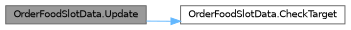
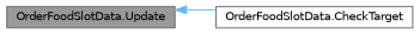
  digraph {
    rankdir=LR
    node [fontname=Helvetica fontsize=10 shape=box style=filled]
    n1 [color=gray40 fillcolor=grey60 fontcolor=black height=0.2 label="OrderFoodSlotData.Update" width=0.4]
    n2 [color=grey40 fillcolor=white height=0.2 label="OrderFoodSlotData.CheckTarget" width=0.4]
-   n1 -> n2 [color=steelblue1 fontname=Helvetica fontsize=10 labelfontname=Helvetica labelfontsize=10 style=solid]
+   n2 -> n1 [color=steelblue1 fontname=Helvetica fontsize=10 labelfontname=Helvetica labelfontsize=10 style=solid]
  }
